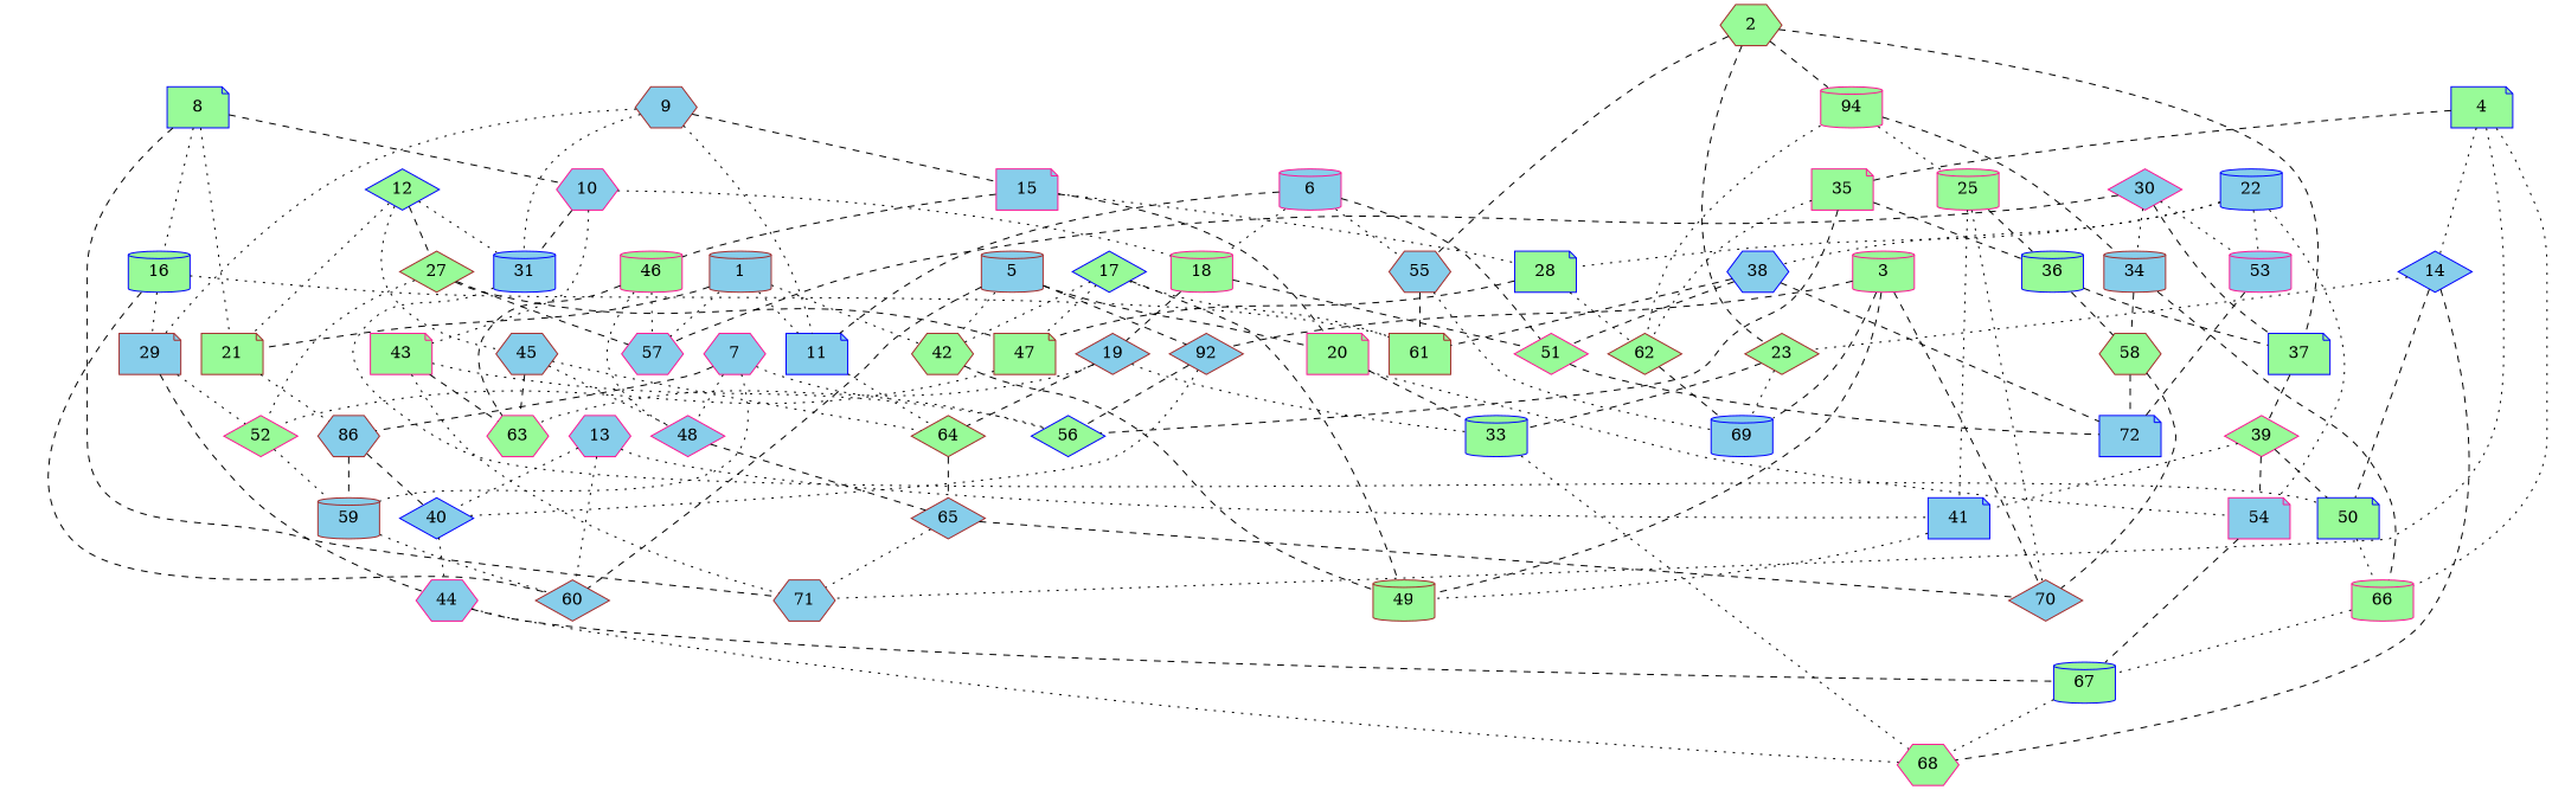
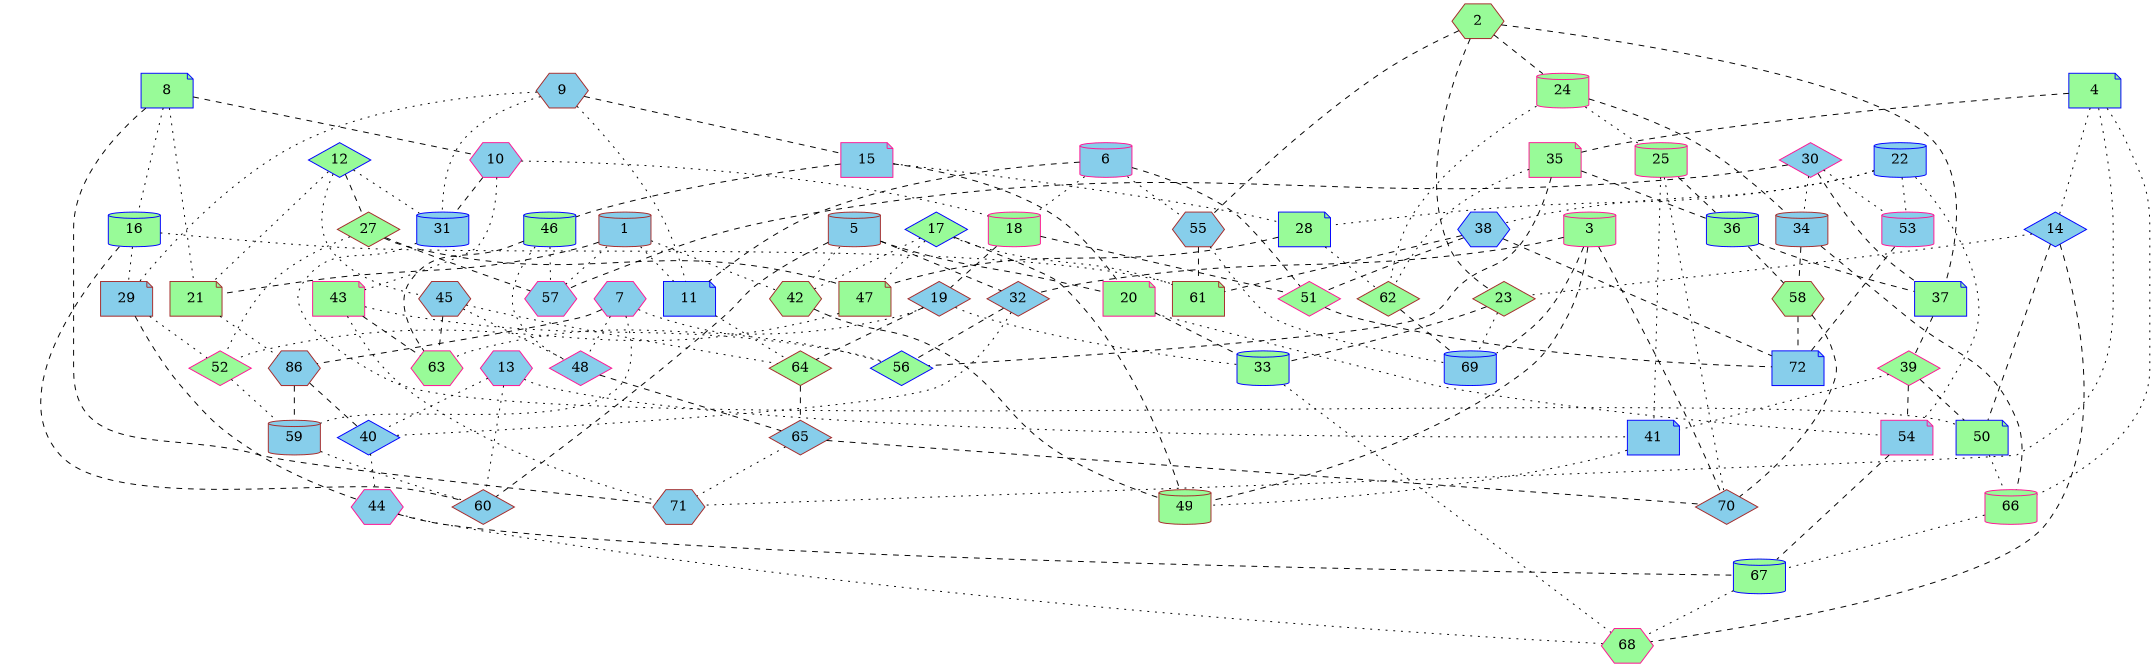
  graph {
    node [color=brown fillcolor=palegreen shape=cylinder style=filled]
    edge [style=dotted]
    1 [fillcolor=skyblue]
    11 [color=blue fillcolor=skyblue shape=note]
    21 [shape=note]
    42 [shape=hexagon]
    57 [color=deeppink fillcolor=skyblue shape=hexagon]
    64 [shape=diamond]
    n7 [fillcolor=skyblue label=86 shape=hexagon]
    49
    2 [shape=hexagon]
    23 [shape=diamond]
-   24 [color=deeppink label=94]
+   24 [color=deeppink]
    37 [color=blue shape=note]
    55 [fillcolor=skyblue shape=hexagon]
    69 [color=blue fillcolor=skyblue]
    33 [color=blue]
    25 [color=deeppink]
    34 [fillcolor=skyblue]
    62 [shape=diamond]
    39 [color=deeppink shape=diamond]
    61 [shape=note]
    3 [color=deeppink]
-   32 [fillcolor=skyblue shape=diamond label=92]
+   32 [fillcolor=skyblue shape=diamond]
    70 [fillcolor=skyblue shape=diamond]
    56 [color=blue shape=diamond]
    40 [color=blue fillcolor=skyblue shape=diamond]
    4 [color=blue shape=note]
    14 [color=blue fillcolor=skyblue shape=diamond]
    35 [color=deeppink shape=note]
    66 [color=deeppink]
    71 [fillcolor=skyblue shape=hexagon]
    50 [color=blue shape=note]
    68 [color=deeppink shape=hexagon]
    36 [color=blue]
    67 [color=blue]
    5 [fillcolor=skyblue]
    20 [color=deeppink shape=note]
    60 [fillcolor=skyblue shape=diamond]
    54 [color=deeppink fillcolor=skyblue shape=note]
    6 [color=deeppink fillcolor=skyblue]
    18 [color=deeppink]
    51 [color=deeppink shape=diamond]
    19 [fillcolor=skyblue shape=diamond]
    72 [color=blue fillcolor=skyblue shape=note]
    7 [color=deeppink fillcolor=skyblue shape=hexagon]
    48 [color=deeppink fillcolor=skyblue shape=diamond]
    59 [fillcolor=skyblue]
    65 [fillcolor=skyblue shape=diamond]
    8 [color=blue shape=note]
    10 [color=deeppink fillcolor=skyblue shape=hexagon]
    16 [color=blue]
    31 [color=blue fillcolor=skyblue]
    43 [color=deeppink shape=note]
    29 [fillcolor=skyblue shape=note]
    9 [fillcolor=skyblue shape=hexagon]
    15 [color=deeppink fillcolor=skyblue shape=note]
    28 [color=blue shape=note]
-   46 [color=deeppink]
+   46 [color=blue]
    52 [color=deeppink shape=diamond]
    44 [color=deeppink fillcolor=skyblue shape=hexagon]
    63 [color=deeppink shape=hexagon]
    12 [color=blue shape=diamond]
    27 [shape=diamond]
    45 [fillcolor=skyblue shape=hexagon]
    47 [shape=note]
    13 [color=deeppink fillcolor=skyblue shape=hexagon]
    41 [color=blue fillcolor=skyblue shape=note]
    53 [color=deeppink fillcolor=skyblue]
    17 [color=blue shape=diamond]
    22 [color=blue fillcolor=skyblue]
    38 [color=blue fillcolor=skyblue shape=hexagon]
    58 [shape=hexagon]
    30 [color=deeppink fillcolor=skyblue shape=diamond]
    1 -- 11
    1 -- 21 [style=dashed]
    1 -- 42
    1 -- 57
    11 -- 64
    21 -- n7
    42 -- 49 [style=dashed]
    64 -- 65 [style=dashed]
    n7 -- 40 [style=dashed]
    n7 -- 59 [style=dashed]
    2 -- 23 [style=dashed]
    2 -- 24 [style=dashed]
    2 -- 37 [style=dashed]
    2 -- 55 [style=dashed]
    23 -- 69
    23 -- 33 [style=dashed]
    24 -- 25
    24 -- 34 [style=dashed]
    24 -- 62
    37 -- 39 [style=dashed]
    55 -- 69
    55 -- 61 [style=dashed]
    33 -- 68
    25 -- 70
    25 -- 36 [style=dashed]
    25 -- 41
    34 -- 66 [style=dashed]
    34 -- 58 [style=dashed]
    62 -- 69 [style=dashed]
    39 -- 50 [style=dashed]
    39 -- 54 [style=dashed]
    39 -- 41
    3 -- 49 [style=dashed]
    3 -- 69 [style=dashed]
    3 -- 32 [style=dashed]
    3 -- 70 [style=dashed]
    32 -- 56 [style=dashed]
    32 -- 40
    40 -- 44
    4 -- 14
    4 -- 35 [style=dashed]
    4 -- 66
    4 -- 71
    14 -- 23
    14 -- 50 [style=dashed]
    14 -- 68 [style=dashed]
    35 -- 62
    35 -- 56 [style=dashed]
    35 -- 36 [style=dashed]
    66 -- 67
    50 -- 66
    36 -- 37 [style=dashed]
    36 -- 58 [style=dashed]
    67 -- 68
    5 -- 42
    5 -- 32 [style=dashed]
    5 -- 20 [style=dashed]
    5 -- 60 [style=dashed]
    20 -- 33 [style=dashed]
    20 -- 54
    54 -- 67 [style=dashed]
    6 -- 11 [style=dashed]
    6 -- 55
    6 -- 18
    6 -- 51 [style=dashed]
    18 -- 51 [style=dashed]
    18 -- 19 [style=dashed]
    51 -- 72 [style=dashed]
    19 -- 64 [style=dashed]
    19 -- 33
    19 -- 63
    7 -- n7 [style=dashed]
    7 -- 56
    7 -- 48
    7 -- 59
    48 -- 65 [style=dashed]
    59 -- 60
    65 -- 70 [style=dashed]
    65 -- 71
    8 -- 21
    8 -- 71 [style=dashed]
    8 -- 10 [style=dashed]
    8 -- 16
    10 -- 18
    10 -- 31 [style=dashed]
    10 -- 43
    16 -- 61
    16 -- 60 [style=dashed]
    16 -- 29
    31 -- 50
    43 -- 56
    43 -- 71
    43 -- 63 [style=dashed]
    29 -- 52
    29 -- 44 [style=dashed]
    9 -- 11
    9 -- 31
    9 -- 29
    9 -- 15 [style=dashed]
    15 -- 20 [style=dashed]
    15 -- 28
    15 -- 46 [style=dashed]
    28 -- 62
    28 -- 47 [style=dashed]
    46 -- 57
    46 -- 48
    46 -- 63 [style=dashed]
    52 -- 59
    44 -- 68
    44 -- 67 [style=dashed]
    12 -- 21
    12 -- 31
    12 -- 27 [style=dashed]
    12 -- 45
    27 -- 57 [style=dashed]
    27 -- 52
    27 -- 47 [style=dashed]
    45 -- 64
    45 -- 48
    45 -- 63 [style=dashed]
    47 -- 52
    13 -- 40
    13 -- 60
    13 -- 41
    41 -- 49
    53 -- 72 [style=dashed]
    17 -- 42
    17 -- 49 [style=dashed]
    17 -- 61
    17 -- 47
    22 -- 54
    22 -- 28
    22 -- 53
    22 -- 38
    38 -- 61 [style=dashed]
    38 -- 51 [style=dashed]
    38 -- 72 [style=dashed]
    58 -- 70 [style=dashed]
    58 -- 72 [style=dashed]
    30 -- 57 [style=dashed]
    30 -- 37 [style=dashed]
    30 -- 34
    30 -- 53
  }
